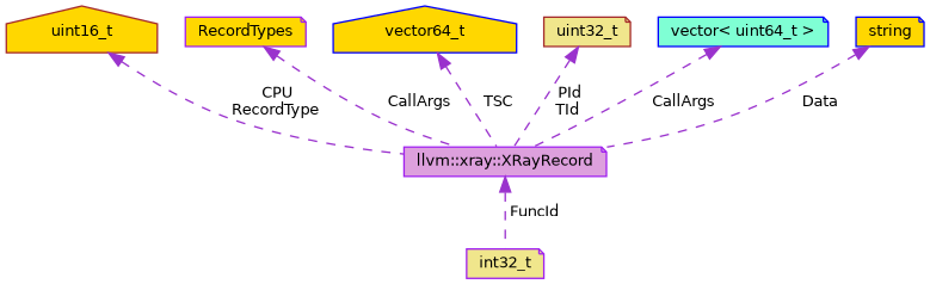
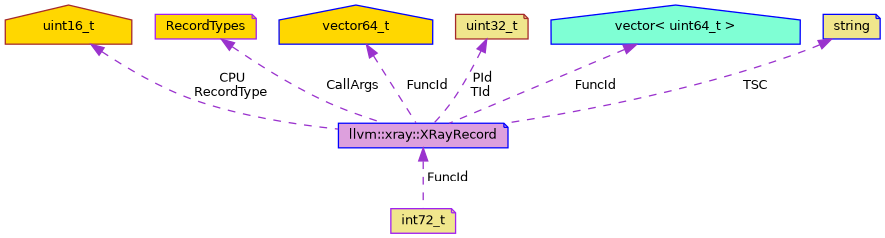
  digraph {
    node [color=purple fillcolor=gold fontname=Helvetica fontsize=10 shape=note style=filled]
    edge [color=darkorchid3 dir=back fontname=Helvetica fontsize=10 labelfontname=Helvetica labelfontsize=10 style=dashed]
-   n1 [fillcolor=plum fontcolor=black height=0.2 label="llvm::xray::XRayRecord" width=0.4]
-   n2 [fillcolor=khaki height=0.2 label=int32_t width=0.4]
+   n1 [color=blue fillcolor=plum fontcolor=black height=0.2 label="llvm::xray::XRayRecord" width=0.4]
+   n2 [fillcolor=khaki height=0.2 label=int72_t width=0.4]
    n3 [color=brown height=0.2 label=uint16_t shape=house width=0.4]
    n4 [height=0.2 label=RecordTypes width=0.4]
    n5 [color=blue height=0.2 label=vector64_t shape=house width=0.4]
    n6 [color=brown fillcolor=khaki height=0.2 label=uint32_t width=0.4]
-   n7 [color=blue fillcolor=aquamarine height=0.2 label="vector\< uint64_t \>" width=0.4]
-   n8 [color=blue height=0.2 label=string width=0.4]
+   n7 [color=blue fillcolor=aquamarine height=0.2 label="vector\< uint64_t \>" shape=house width=0.4]
+   n8 [color=blue fillcolor=khaki height=0.2 label=string width=0.4]
    n1 -> n2 [label=" FuncId"]
    n3 -> n1 [label=" CPU\nRecordType"]
    n4 -> n1 [label=" CallArgs"]
-   n5 -> n1 [label=" TSC"]
+   n5 -> n1 [label=" FuncId"]
    n6 -> n1 [label=" PId\nTId"]
-   n7 -> n1 [label=" CallArgs"]
-   n8 -> n1 [label=" Data"]
+   n7 -> n1 [label=" FuncId"]
+   n8 -> n1 [label=" TSC"]
  }
